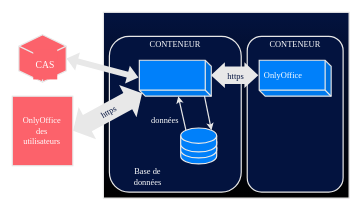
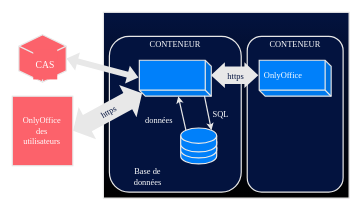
  <mxCell id="0" />
  <mxCell id="1" parent="0" />
  <mxCell id="2" value="" style="rounded=0;whiteSpace=wrap;html=1;fillColor=#000000;strokeColor=#e8e8e8;gradientColor=#03133f;strokeWidth=2;gradientDirection=north;" parent="1" vertex="1"><mxGeometry x="172" y="20" width="410" height="310" as="geometry" /></mxCell>
  <mxCell id="3" value="" style="rounded=1;whiteSpace=wrap;html=1;strokeWidth=2;fontSize=14;fontColor=#FFFFFF;fillColor=#03133f;gradientColor=none;strokeColor=#e8e8e8;" parent="1" vertex="1"><mxGeometry x="182" y="60" width="220" height="260" as="geometry" /></mxCell>
  <mxCell id="4" value="" style="rounded=1;whiteSpace=wrap;html=1;strokeWidth=2;fontSize=14;fontColor=#FFFFFF;fillColor=#03133f;gradientColor=none;strokeColor=#e8e8e8;" parent="1" vertex="1"><mxGeometry x="412" y="60" width="160" height="260" as="geometry" /></mxCell>
  <mxCell id="5" value="&lt;font style=&quot;font-size: 14px;&quot; color=&quot;#ffffff&quot; data-font-src=&quot;https://fonts.googleapis.com/css?family=Oswald&quot; face=&quot;Oswald&quot;&gt;CONTENEUR&lt;/font&gt;" style="text;html=1;strokeColor=none;fillColor=none;align=center;verticalAlign=middle;whiteSpace=wrap;rounded=0;" parent="1" vertex="1"><mxGeometry x="262" y="60" width="60" height="30" as="geometry" /></mxCell>
  <mxCell id="6" value="&lt;font style=&quot;font-size: 14px;&quot; color=&quot;#ffffff&quot; data-font-src=&quot;https://fonts.googleapis.com/css?family=Oswald&quot; face=&quot;Oswald&quot;&gt;CONTENEUR&lt;/font&gt;" style="text;html=1;strokeColor=none;fillColor=none;align=center;verticalAlign=middle;whiteSpace=wrap;rounded=0;" parent="1" vertex="1"><mxGeometry x="462" y="60" width="60" height="30" as="geometry" /></mxCell>
  <mxCell id="7" value="" style="shape=cylinder3;whiteSpace=wrap;html=1;boundedLbl=1;backgroundOutline=1;size=12.8;strokeColor=#e8e8e8;strokeWidth=2;fontSize=14;fontColor=#FFFFFF;fillColor=#0080fa;gradientColor=none;" parent="1" vertex="1"><mxGeometry x="301" y="233" width="60" height="40" as="geometry" /></mxCell>
  <mxCell id="8" value="" style="shape=cube;whiteSpace=wrap;html=1;boundedLbl=1;backgroundOutline=1;darkOpacity=0.05;darkOpacity2=0.1;strokeColor=#e8e8e8;strokeWidth=2;fontSize=14;fontColor=#FFFFFF;fillColor=#0080fa;gradientColor=none;size=10;direction=west;" parent="1" vertex="1"><mxGeometry x="232" y="100" width="120" height="60" as="geometry" /></mxCell>
  <mxCell id="9" value="" style="shape=cube;whiteSpace=wrap;html=1;boundedLbl=1;backgroundOutline=1;darkOpacity=0.05;darkOpacity2=0.1;strokeColor=#e8e8e8;strokeWidth=2;fontSize=14;fontColor=#FFFFFF;fillColor=#0080fa;gradientColor=none;size=10;direction=west;" parent="1" vertex="1"><mxGeometry x="432" y="100" width="120" height="60" as="geometry" /></mxCell>
  <mxCell id="10" value="" style="shape=cylinder3;whiteSpace=wrap;html=1;boundedLbl=1;backgroundOutline=1;size=12.8;strokeColor=#e8e8e8;strokeWidth=2;fontSize=14;fontColor=#FFFFFF;fillColor=#0080fa;gradientColor=none;" parent="1" vertex="1"><mxGeometry x="301" y="223" width="60" height="40" as="geometry" /></mxCell>
  <mxCell id="11" value="" style="shape=cylinder3;whiteSpace=wrap;html=1;boundedLbl=1;backgroundOutline=1;size=12.8;strokeColor=#e8e8e8;strokeWidth=2;fontSize=14;fontColor=#FFFFFF;fillColor=#0080fa;gradientColor=none;" parent="1" vertex="1"><mxGeometry x="301" y="213" width="60" height="40" as="geometry" /></mxCell>
  <mxCell id="12" value="&lt;font data-font-src=&quot;https://fonts.googleapis.com/css?family=Overpass&quot; face=&quot;Overpass&quot;&gt;OnlyOffice&lt;/font&gt;" style="text;html=1;strokeColor=none;fillColor=none;align=center;verticalAlign=middle;whiteSpace=wrap;rounded=0;strokeWidth=2;fontSize=14;fontColor=#FFFFFF;" parent="1" vertex="1"><mxGeometry x="442" y="110" width="60" height="30" as="geometry" /></mxCell>
  <mxCell id="13" value="" style="shape=flexArrow;endArrow=classic;startArrow=classic;html=1;rounded=0;fillColor=#E8E8E8;strokeColor=none;startWidth=13;startSize=7.4;endWidth=13;endSize=7.4;width=29;" parent="1" edge="1"><mxGeometry x="571" y="216" width="100" height="100" relative="1" as="geometry"><mxPoint x="351" y="125" as="sourcePoint" /><mxPoint x="431" y="125" as="targetPoint" /></mxGeometry></mxCell>
  <mxCell id="14" value="&lt;font data-font-src=&quot;https://fonts.googleapis.com/css?family=Overpass&quot; face=&quot;Overpass&quot;&gt;Base de données&lt;/font&gt;" style="text;html=1;strokeColor=none;fillColor=none;align=center;verticalAlign=middle;whiteSpace=wrap;rounded=0;strokeWidth=2;fontSize=14;fontColor=#FFFFFF;" parent="1" vertex="1"><mxGeometry x="216" y="279" width="60" height="30" as="geometry" /></mxCell>
  <mxCell id="15" value="" style="html=1;shape=mxgraph.basic.isocube;isoAngle=15;fillColor=#fc626b;strokeColor=#E8E8E8;strokeWidth=2;gradientColor=none;" parent="1" vertex="1"><mxGeometry x="31" y="57.5" width="79" height="79" as="geometry" /></mxCell>
  <mxCell id="16" value="&lt;font size=&quot;1&quot; style=&quot;&quot; color=&quot;#ffffff&quot; data-font-src=&quot;https://fonts.googleapis.com/css?family=Oswald&quot; face=&quot;Oswald&quot;&gt;&lt;span style=&quot;font-size: 16px;&quot;&gt;CAS&lt;/span&gt;&lt;/font&gt;" style="text;html=1;strokeColor=none;fillColor=#fc626b;align=center;verticalAlign=middle;whiteSpace=wrap;rounded=0;" parent="1" vertex="1"><mxGeometry x="55" y="82" width="40" height="50" as="geometry" /></mxCell>
  <mxCell id="17" value="" style="rounded=0;whiteSpace=wrap;html=1;strokeColor=#E8E8E8;strokeWidth=2;fontSize=16;fillColor=#fc626b;gradientColor=none;" parent="1" vertex="1"><mxGeometry x="20" y="160" width="101" height="116" as="geometry" /></mxCell>
  <mxCell id="18" value="&lt;font data-font-src=&quot;https://fonts.googleapis.com/css?family=Overpass&quot; face=&quot;Overpass&quot;&gt;OnlyOffice des utilisateurs&lt;/font&gt;" style="text;html=1;strokeColor=none;fillColor=none;align=center;verticalAlign=middle;whiteSpace=wrap;rounded=0;strokeWidth=2;fontSize=14;fontColor=#FFFFFF;" parent="1" vertex="1"><mxGeometry x="29" y="187.5" width="81" height="61" as="geometry" /></mxCell>
  <mxCell id="19" value="" style="shape=flexArrow;endArrow=classic;startArrow=classic;html=1;rounded=0;fontSize=16;fillColor=#E8E8E8;exitX=1;exitY=0.5;exitDx=0;exitDy=0;exitPerimeter=0;strokeColor=none;" parent="1" source="15" edge="1"><mxGeometry width="100" height="100" relative="1" as="geometry"><mxPoint x="221" y="189" as="sourcePoint" /><mxPoint x="231" y="129" as="targetPoint" /></mxGeometry></mxCell>
  <mxCell id="20" value="" style="shape=flexArrow;endArrow=classic;startArrow=classic;html=1;rounded=0;fontSize=16;fillColor=#E8E8E8;exitX=1;exitY=0.5;exitDx=0;exitDy=0;strokeColor=none;entryX=0;entryY=0;entryDx=115;entryDy=5;entryPerimeter=0;startWidth=29;startSize=8.71;endWidth=29;endSize=8.71;width=31;" parent="1" source="17" target="8" edge="1"><mxGeometry width="100" height="100" relative="1" as="geometry"><mxPoint x="120" y="107" as="sourcePoint" /><mxPoint x="241" y="139" as="targetPoint" /></mxGeometry></mxCell>
  <mxCell id="21" value="&lt;font style=&quot;background-color: rgb(232, 232, 232);&quot; color=&quot;#03133f&quot; data-font-src=&quot;https://fonts.googleapis.com/css?family=Overpass&quot; face=&quot;Overpass&quot;&gt;https&lt;/font&gt;" style="text;html=1;strokeColor=none;fillColor=none;align=center;verticalAlign=middle;whiteSpace=wrap;rounded=0;strokeWidth=2;fontSize=14;fontColor=#FFFFFF;" parent="1" vertex="1"><mxGeometry x="373" y="116" width="40" height="20" as="geometry" /></mxCell>
  <mxCell id="22" value="&lt;font color=&quot;#03133f&quot; data-font-src=&quot;https://fonts.googleapis.com/css?family=Overpass&quot; face=&quot;Overpass&quot;&gt;https&lt;/font&gt;" style="text;html=1;strokeColor=none;fillColor=none;align=center;verticalAlign=middle;whiteSpace=wrap;rounded=0;strokeWidth=2;fontSize=14;fontColor=#FFFFFF;rotation=-30;" parent="1" vertex="1"><mxGeometry x="161" y="176" width="40" height="20" as="geometry" /></mxCell>
- <mxCell id="24" value="&lt;font data-font-src=&quot;https://fonts.googleapis.com/css?family=Overpass&quot; face=&quot;Overpass&quot;&gt;données&lt;/font&gt;" style="text;html=1;strokeColor=none;fillColor=none;align=center;verticalAlign=middle;whiteSpace=wrap;rounded=0;strokeWidth=2;fontSize=14;fontColor=#FFFFFF;" parent="1" vertex="1"><mxGeometry x="244.5" y="187" width="60" height="26" as="geometry" /></mxCell>
+ <mxCell id="23" value="&lt;font data-font-src=&quot;https://fonts.googleapis.com/css?family=Overpass&quot; face=&quot;Overpass&quot;&gt;SQL&lt;/font&gt;" style="text;html=1;strokeColor=none;fillColor=none;align=center;verticalAlign=middle;whiteSpace=wrap;rounded=0;strokeWidth=2;fontSize=14;fontColor=#FFFFFF;" parent="1" vertex="1"><mxGeometry x="352" y="175" width="32" height="30" as="geometry" /></mxCell>
+ <mxCell id="24" value="&lt;font data-font-src=&quot;https://fonts.googleapis.com/css?family=Overpass&quot; face=&quot;Overpass&quot;&gt;données&lt;/font&gt;" style="text;html=1;strokeColor=none;fillColor=none;align=center;verticalAlign=middle;whiteSpace=wrap;rounded=0;strokeWidth=2;fontSize=14;fontColor=#FFFFFF;" parent="1" vertex="1"><mxGeometry x="234.5" y="187" width="60" height="26" as="geometry" /></mxCell>
  <mxCell id="25" value="" style="endArrow=classic;html=1;rounded=0;fontSize=16;fontColor=#03133f;fillColor=#E8E8E8;strokeWidth=2;strokeColor=#E8E8E8;entryX=0.855;entryY=0;entryDx=0;entryDy=3.712;exitX=0.095;exitY=0.01;exitDx=0;exitDy=0;exitPerimeter=0;entryPerimeter=0;" parent="1" source="8" target="11" edge="1"><mxGeometry width="50" height="50" relative="1" as="geometry"><mxPoint x="251" y="159" as="sourcePoint" /><mxPoint x="301" y="109" as="targetPoint" /></mxGeometry></mxCell>
  <mxCell id="26" value="" style="endArrow=classic;html=1;rounded=0;fontSize=16;fontColor=#03133f;fillColor=#E8E8E8;strokeWidth=2;strokeColor=#E8E8E8;entryX=0;entryY=0;entryDx=55;entryDy=0;exitX=0.145;exitY=0;exitDx=0;exitDy=3.712;exitPerimeter=0;entryPerimeter=0;" parent="1" source="11" target="8" edge="1"><mxGeometry width="50" height="50" relative="1" as="geometry"><mxPoint x="305.6" y="169.4" as="sourcePoint" /><mxPoint x="317.3" y="226.712" as="targetPoint" /></mxGeometry></mxCell>
